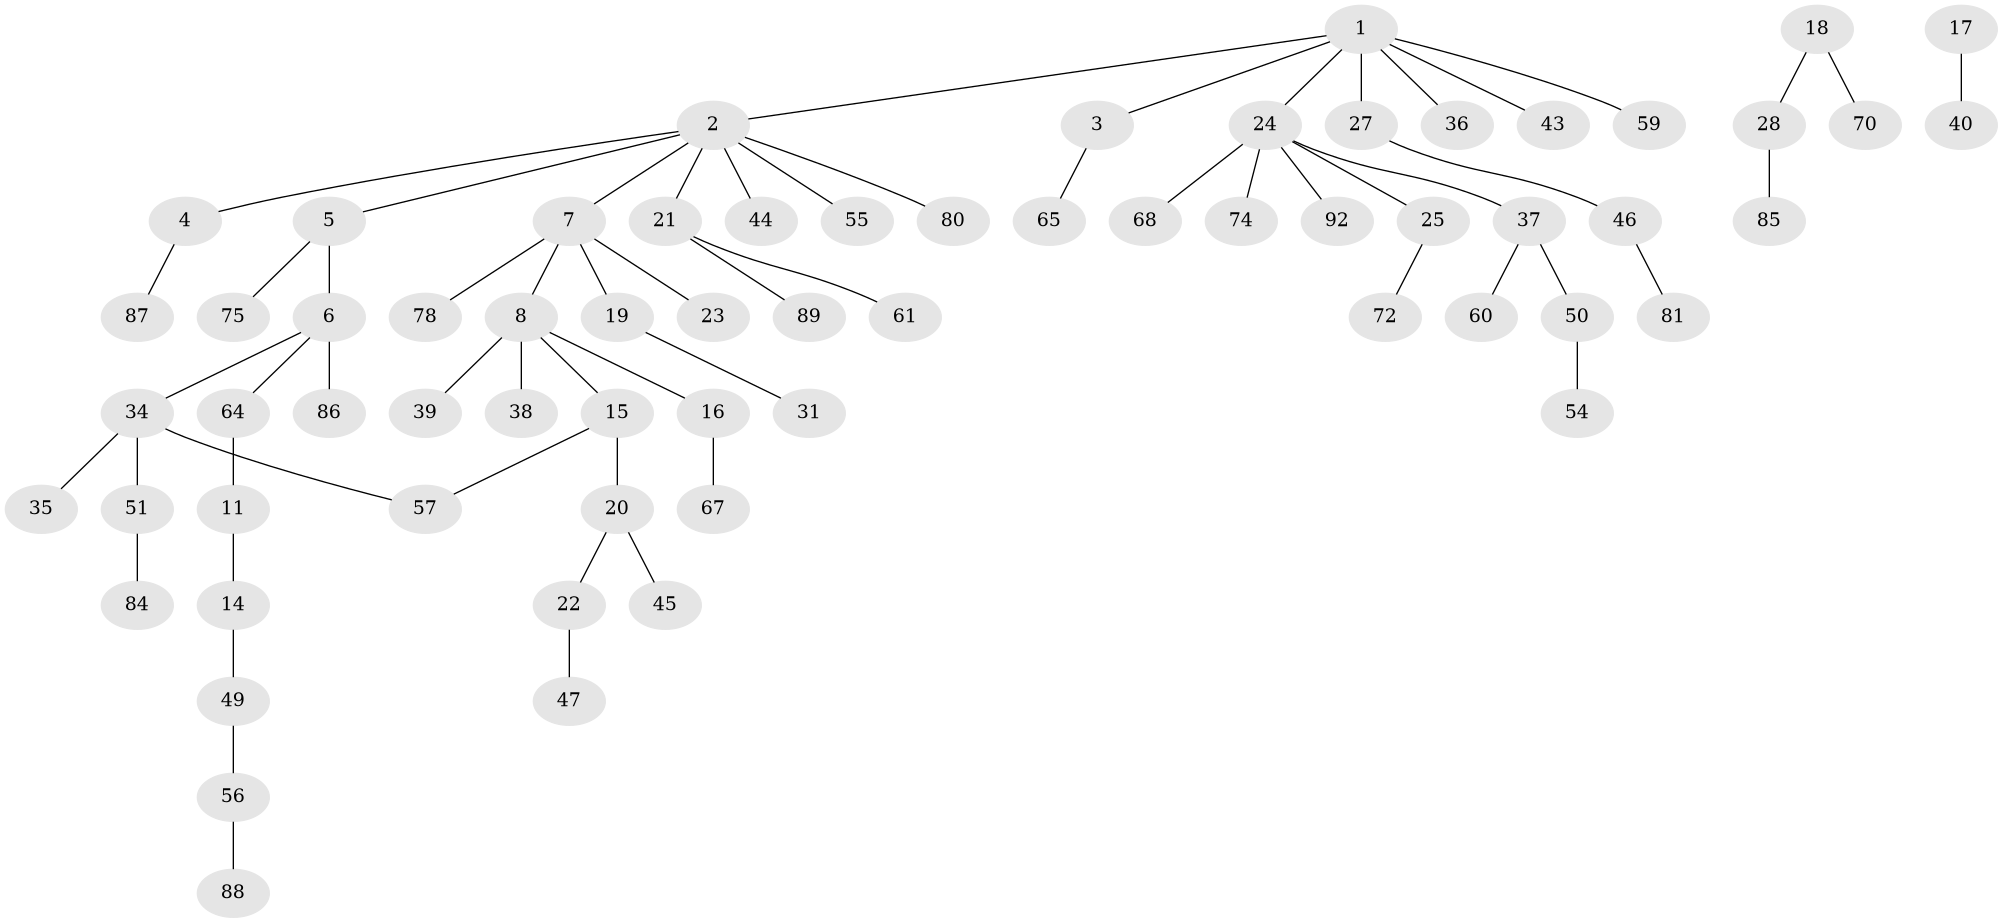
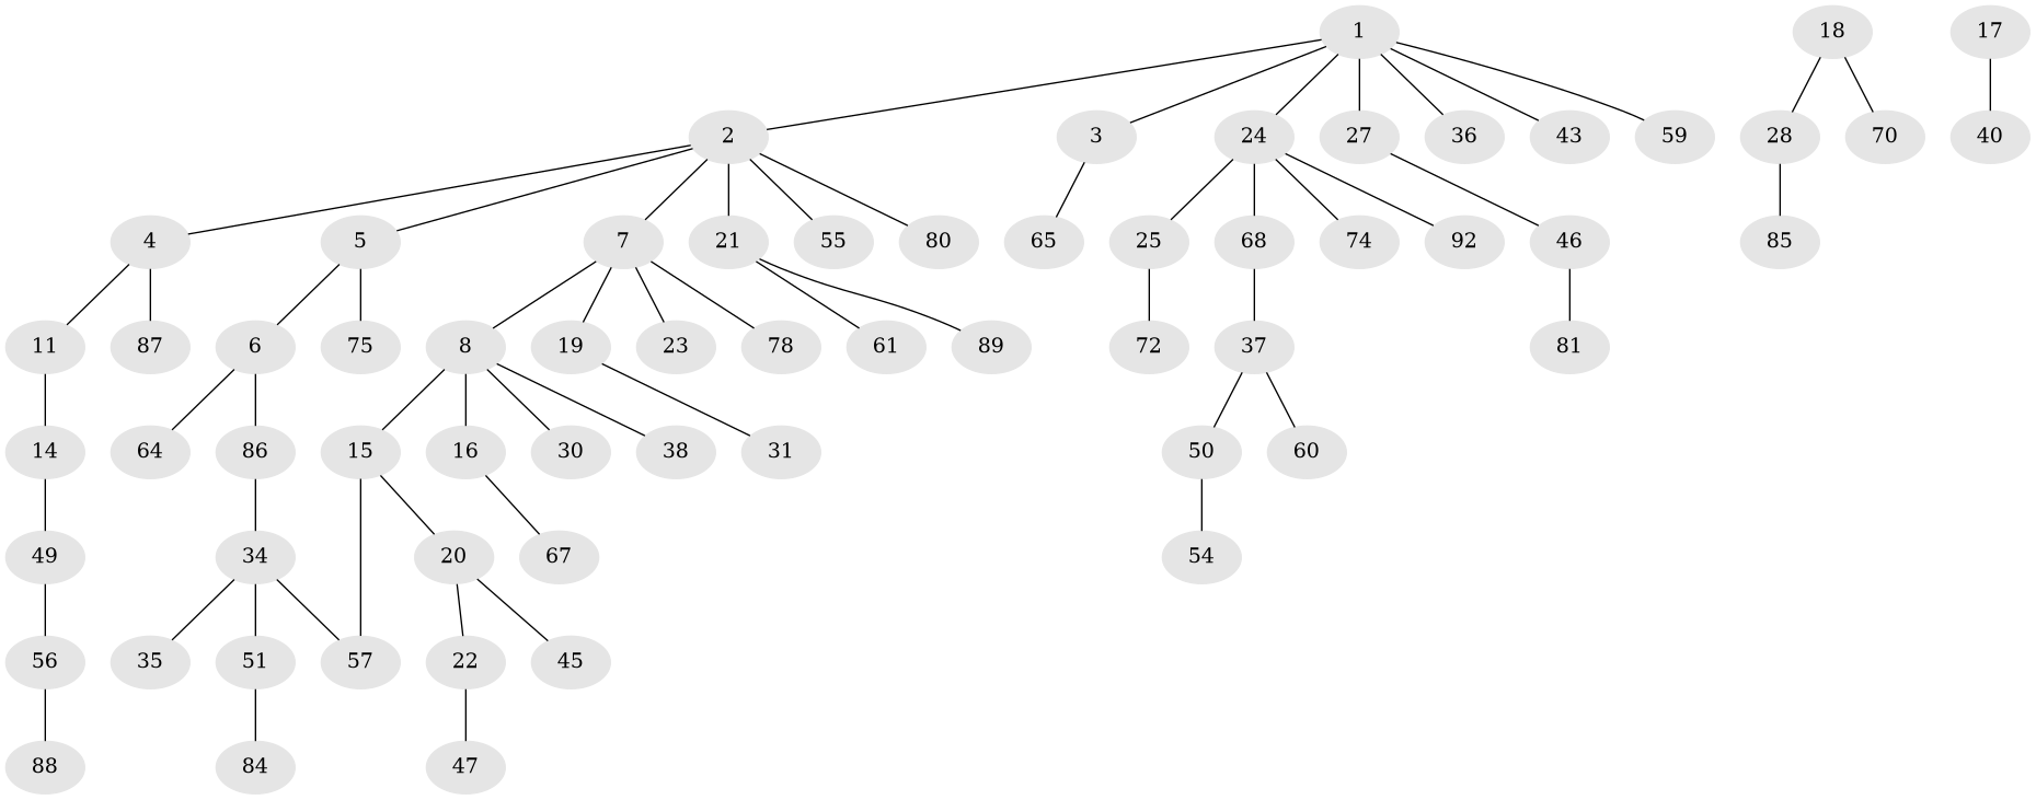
  graph {
    node [color=gray90 style=filled]
    1 [super="+53"]
    2 [super="+26"]
    3
    24 [super="+42"]
    27
    36
    43
    n8 [label=59 super="+62"]
    4 [super="+77"]
    5 [super="+83"]
    7 [super="+13"]
    21 [super="+39"]
-   44
    55
    80
    65
    25 [super="+32"]
    37
    68
    74
    92
    46
    11 [super="+12"]
    87
    6 [super="+9"]
    75
    8 [super="+10"]
    19
    23
    78
    18 [super="+82"]
    28 [super="+52"]
    70
    61 [super="+69"]
    89
    14
    34 [super="+48"]
    64
    86
    35
    51 [super="+66"]
    57 [super="+76"]
    15 [super="+41"]
    16
-   30 [super="+63" label=39]
+   30 [super="+63"]
    38 [super="+90"]
    31
    20 [super="+29"]
    67
    49
    56 [super="+59"]
    17
    40
    22 [super="+33"]
    45
    85
    47 [super="+71"]
    72 [super="+91"]
    50 [super="+79"]
    60 [super="+73"]
    81
    84
    54
    88
    1 -- 2
    1 -- 3
    1 -- 24
    1 -- 27
    1 -- 36
    1 -- 43
    1 -- n8
    2 -- 4
    2 -- 5
    2 -- 7
    2 -- 21
-   2 -- 44
    2 -- 55
    2 -- 80
    3 -- 65
    24 -- 25
-   24 -- 37
+   68 -- 37
    24 -- 68
    24 -- 74
    24 -- 92
    27 -- 46
-   64 -- 11
+   4 -- 11
    4 -- 87
    5 -- 6
    5 -- 75
    7 -- 8
    7 -- 19
    7 -- 23
    7 -- 78
    21 -- 61
    21 -- 89
    25 -- 72
    37 -- 50
    37 -- 60
    46 -- 81
    11 -- 14
-   6 -- 34
+   86 -- 34
    6 -- 64
    6 -- 86
    8 -- 15
    8 -- 16
    8 -- 30
    8 -- 38
    19 -- 31
    18 -- 28
    18 -- 70
    28 -- 85
    14 -- 49
    34 -- 35
    34 -- 51
    34 -- 57
    51 -- 84
    15 -- 57
    15 -- 20
    16 -- 67
    20 -- 22
    20 -- 45
    49 -- 56
    56 -- 88
    17 -- 40
    22 -- 47
    50 -- 54
  }
